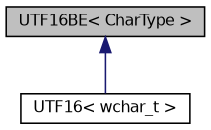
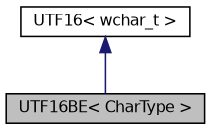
  digraph {
    node [color=black fontname=Helvetica fontsize=10 shape=record style=filled]
    n1 [fillcolor=grey75 fontcolor=black height=0.2 label="UTF16BE\< CharType \>" width=0.4]
    n2 [fillcolor=white height=0.2 label="UTF16\< wchar_t \>" width=0.4]
-   n1 -> n2 [color=midnightblue dir=back fontname=Helvetica fontsize=10 labelfontname=Helvetica labelfontsize=10 style=solid]
+   n2 -> n1 [color=midnightblue dir=back fontname=Helvetica fontsize=10 labelfontname=Helvetica labelfontsize=10 style=solid]
  }
